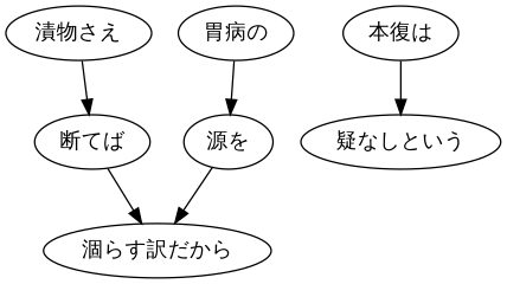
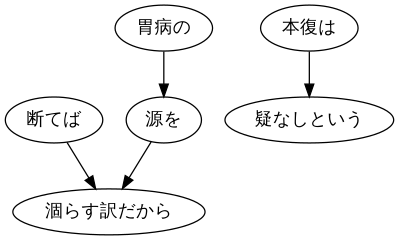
  digraph {
-   n1 [label="漬物さえ"]
    n2 [label="断てば"]
    n3 [label="涸らす訳だから"]
    n4 [label="胃病の"]
    n5 [label="源を"]
    n6 [label="疑なしという"]
    n7 [label="本復は"]
-   n1 -> n2
    n2 -> n3
    n4 -> n5
    n5 -> n3
    n7 -> n6
  }
